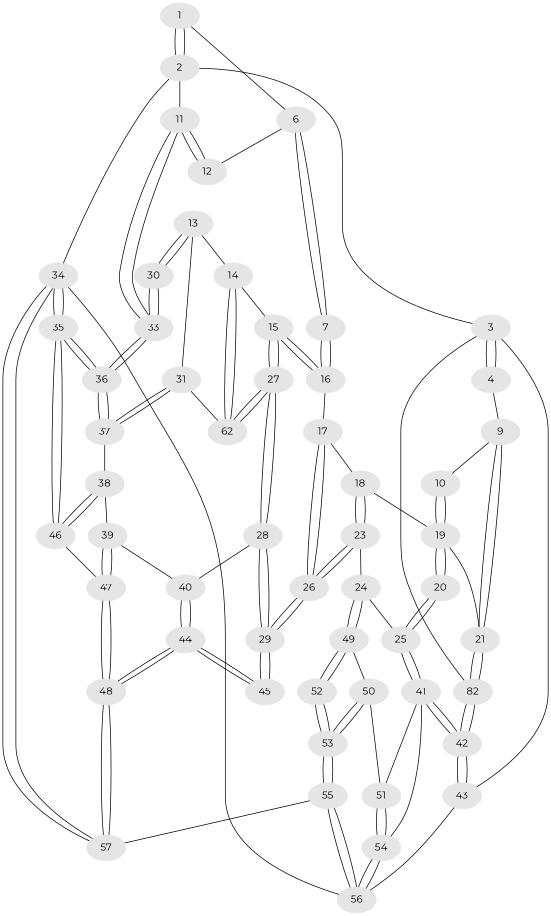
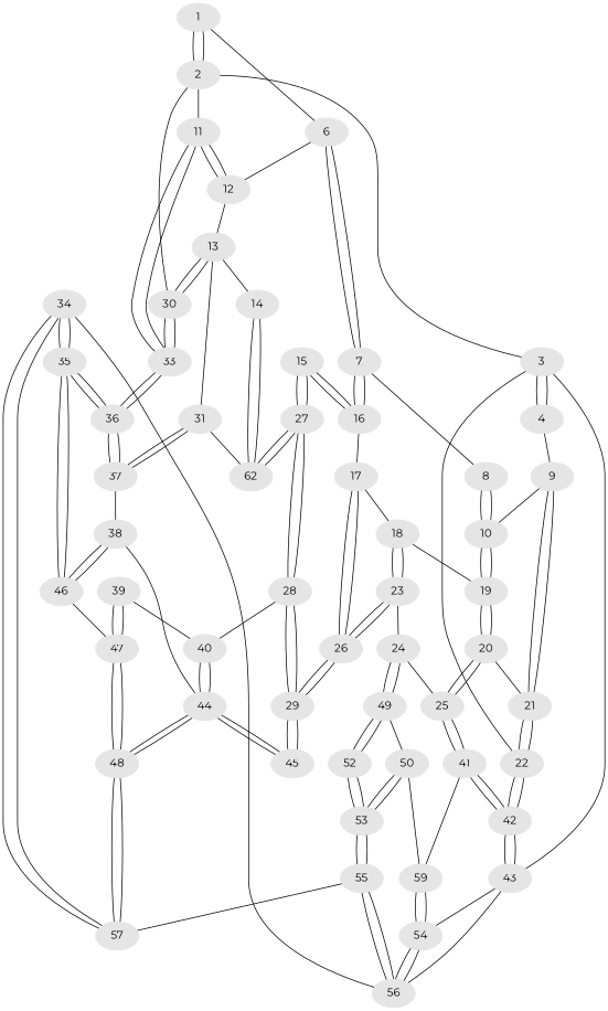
  graph {
    fontname=Montserrat
    node [color=gray90 fontname=Montserrat style=filled]
    edge [fontname=Montserrat]
    1
    2
    6
    3
    11
    34
    7
    12
    4
-   22 [label=82]
+   22
    43
    33
    35
    56
    57
    9
    42
    54
    10
    21
+   8
    16
    13
    17
    19
    20
    36
    14
    30
    31
    15
    n32 [label=62]
    27
    28
    18
    26
    23
    29
    24
    25
    41
    49
    52
    50
-   51
+   51 [label=59]
    45
    40
    44
    37
    38
    46
    47
    39
    48
    53
    55
    1 -- 2
    1 -- 2
    1 -- 6
    2 -- 3
    2 -- 11
-   2 -- 34
+   2 -- 30
    6 -- 7
    6 -- 7
    6 -- 12
    3 -- 4
    3 -- 4
    3 -- 22
    3 -- 43
    11 -- 12
    11 -- 12
    11 -- 33
    11 -- 33
    34 -- 35
    34 -- 35
    34 -- 56
    34 -- 57
    34 -- 57
+   7 -- 8
    7 -- 16
    7 -- 16
+   12 -- 13
    4 -- 9
    22 -- 42
    22 -- 42
    43 -- 56
-   41 -- 54
+   43 -- 54
    33 -- 36
    33 -- 36
    35 -- 36
    35 -- 36
    35 -- 46
    35 -- 46
    9 -- 10
    9 -- 21
    9 -- 21
    42 -- 43
    42 -- 43
    54 -- 56
    54 -- 56
    10 -- 19
    10 -- 19
    21 -- 22
    21 -- 22
+   8 -- 10
+   8 -- 10
    16 -- 17
    13 -- 14
    13 -- 30
    13 -- 30
    13 -- 31
    17 -- 18
    17 -- 26
    17 -- 26
    19 -- 20
    19 -- 20
-   19 -- 21
+   20 -- 21
    20 -- 25
    20 -- 25
    36 -- 37
    36 -- 37
-   14 -- 15
    14 -- n32
    14 -- n32
    30 -- 33
    30 -- 33
    31 -- n32
    31 -- 37
    31 -- 37
    15 -- 16
    15 -- 16
    15 -- 27
    15 -- 27
    27 -- n32
    27 -- n32
    27 -- 28
    27 -- 28
    28 -- 29
    28 -- 29
    28 -- 40
    18 -- 19
    18 -- 23
    18 -- 23
    26 -- 29
    26 -- 29
    23 -- 26
    23 -- 26
    23 -- 24
    29 -- 45
    29 -- 45
    24 -- 25
    24 -- 49
    24 -- 49
    25 -- 41
    25 -- 41
    41 -- 42
    41 -- 42
    41 -- 51
    49 -- 52
    49 -- 52
    49 -- 50
    52 -- 53
    52 -- 53
    50 -- 51
    50 -- 53
    50 -- 53
    51 -- 54
    51 -- 54
    40 -- 44
    40 -- 44
    44 -- 45
    44 -- 45
    44 -- 48
    44 -- 48
    37 -- 38
    38 -- 46
    38 -- 46
-   38 -- 39
+   38 -- 44
    46 -- 47
    47 -- 48
    47 -- 48
    39 -- 40
    39 -- 47
    39 -- 47
    48 -- 57
    48 -- 57
    53 -- 55
    53 -- 55
    55 -- 56
    55 -- 56
    55 -- 57
  }
